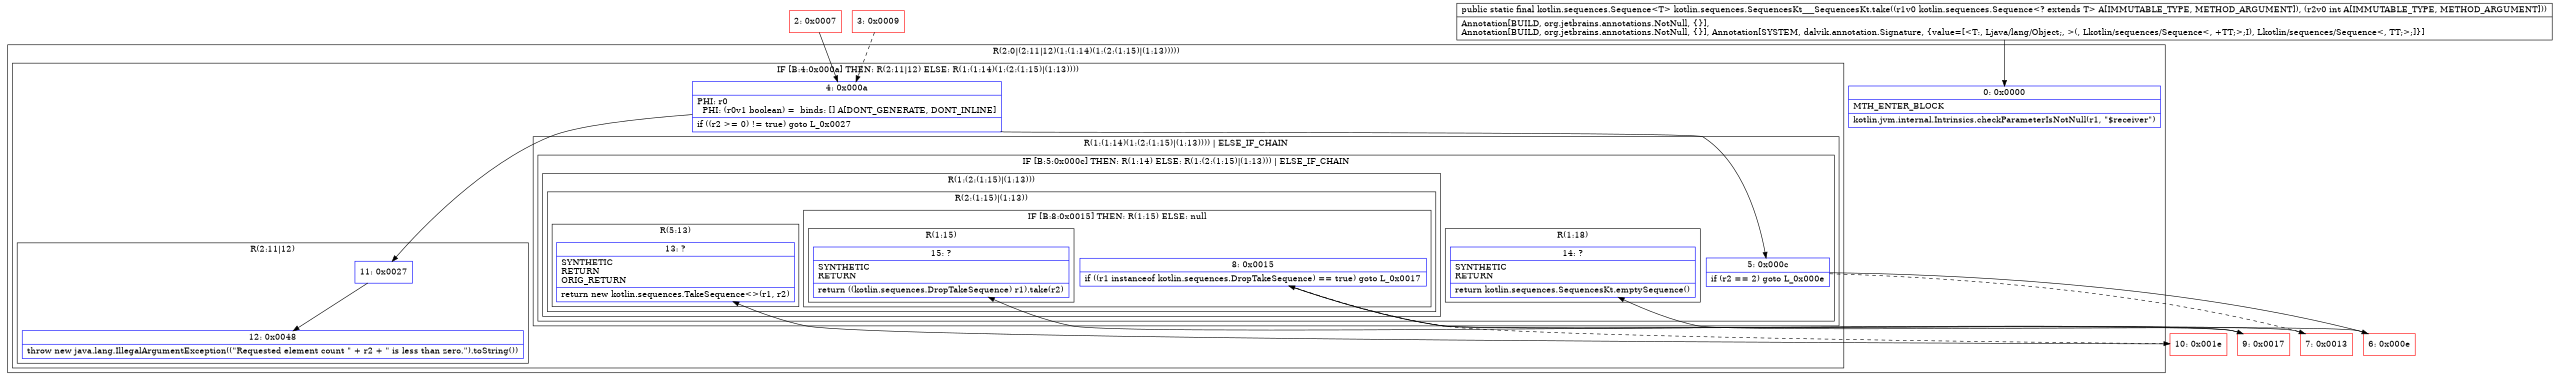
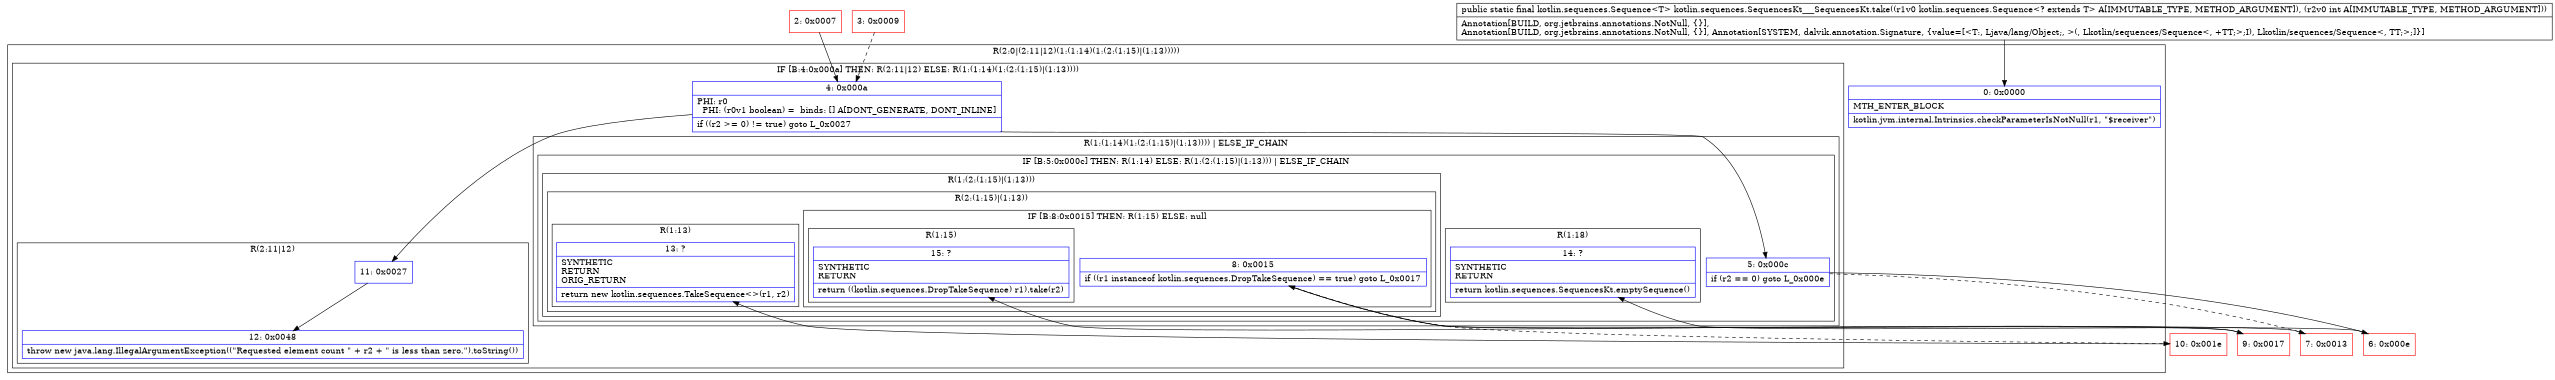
  digraph {
    node [color=blue shape=record]
    n1 [label="{11\:\ 0x0027}"]
    n2 [label="{12\:\ 0x0048|throw new java.lang.IllegalArgumentException((\"Requested element count \" + r2 + \" is less than zero.\").toString())\l}"]
    n3 [label="{14\:\ ?|SYNTHETIC\lRETURN\l|return kotlin.sequences.SequencesKt.emptySequence()\l}"]
    n4 [label="{15\:\ ?|SYNTHETIC\lRETURN\l|return ((kotlin.sequences.DropTakeSequence) r1).take(r2)\l}"]
    n5 [label="{8\:\ 0x0015|if ((r1 instanceof kotlin.sequences.DropTakeSequence) == true) goto L_0x0017\l}"]
    n6 [label="{13\:\ ?|SYNTHETIC\lRETURN\lORIG_RETURN\l|return new kotlin.sequences.TakeSequence\<\>(r1, r2)\l}"]
-   n7 [label="{5\:\ 0x000c|if (r2 == 2) goto L_0x000e\l}"]
+   n7 [label="{5\:\ 0x000c|if (r2 == 0) goto L_0x000e\l}"]
    n8 [label="{4\:\ 0x000a|PHI: r0 \l  PHI: (r0v1 boolean) =  binds: [] A[DONT_GENERATE, DONT_INLINE]\l|if ((r2 \>= 0) != true) goto L_0x0027\l}"]
    n9 [label="{0\:\ 0x0000|MTH_ENTER_BLOCK\l|kotlin.jvm.internal.Intrinsics.checkParameterIsNotNull(r1, \"$receiver\")\l}"]
    n10 [color=red label="{9\:\ 0x0017}"]
    n11 [color=red label="{10\:\ 0x001e}"]
    n12 [color=red label="{6\:\ 0x000e}"]
    n13 [color=red label="{7\:\ 0x0013}"]
    n14 [color=red label="{2\:\ 0x0007}"]
    n15 [color=red label="{3\:\ 0x0009}"]
    n16 [label="{public static final kotlin.sequences.Sequence\<T\> kotlin.sequences.SequencesKt___SequencesKt.take((r1v0 kotlin.sequences.Sequence\<? extends T\> A[IMMUTABLE_TYPE, METHOD_ARGUMENT]), (r2v0 int A[IMMUTABLE_TYPE, METHOD_ARGUMENT]))  | Annotation[BUILD, org.jetbrains.annotations.NotNull, \{\}], \lAnnotation[BUILD, org.jetbrains.annotations.NotNull, \{\}], Annotation[SYSTEM, dalvik.annotation.Signature, \{value=[\<T:, Ljava\/lang\/Object;, \>(, Lkotlin\/sequences\/Sequence\<, +TT;\>;I), Lkotlin\/sequences\/Sequence\<, TT;\>;]\}]\l}" color=""]
    subgraph cluster_1 {
      label="R(2:0|(2:11|12)(1:(1:14)(1:(2:(1:15)|(1:13)))))"
      n9
      subgraph cluster_2 {
        label="IF [B:4:0x000a] THEN: R(2:11|12) ELSE: R(1:(1:14)(1:(2:(1:15)|(1:13))))"
        n8
        subgraph cluster_3 {
          label="R(2:11|12)"
          n1
          n2
        }
        subgraph cluster_4 {
          label="R(1:(1:14)(1:(2:(1:15)|(1:13)))) | ELSE_IF_CHAIN\l"
          subgraph cluster_5 {
            label="IF [B:5:0x000c] THEN: R(1:14) ELSE: R(1:(2:(1:15)|(1:13))) | ELSE_IF_CHAIN\l"
            n7
            subgraph cluster_6 {
              label="R(1:18)"
              n3
            }
            subgraph cluster_7 {
              label="R(1:(2:(1:15)|(1:13)))"
              subgraph cluster_8 {
                label="R(2:(1:15)|(1:13))"
                subgraph cluster_9 {
                  label="IF [B:8:0x0015] THEN: R(1:15) ELSE: null"
                  n5
                  subgraph cluster_10 {
                    label="R(1:15)"
                    n4
                  }
                }
                subgraph cluster_11 {
-                 label="R(5:13)"
+                 label="R(1:13)"
                  n6
                }
              }
            }
          }
        }
      }
    }
    n1 -> n2
    n5 -> n10
    n5 -> n11 [style=dashed]
    n7 -> n12
    n7 -> n13 [style=dashed]
    n8 -> n1
    n8 -> n7 [style=solid]
    n10 -> n4
    n11 -> n6
    n12 -> n3
    n13 -> n5
    n14 -> n8
    n15 -> n8 [style=dashed]
    n16 -> n9
  }
